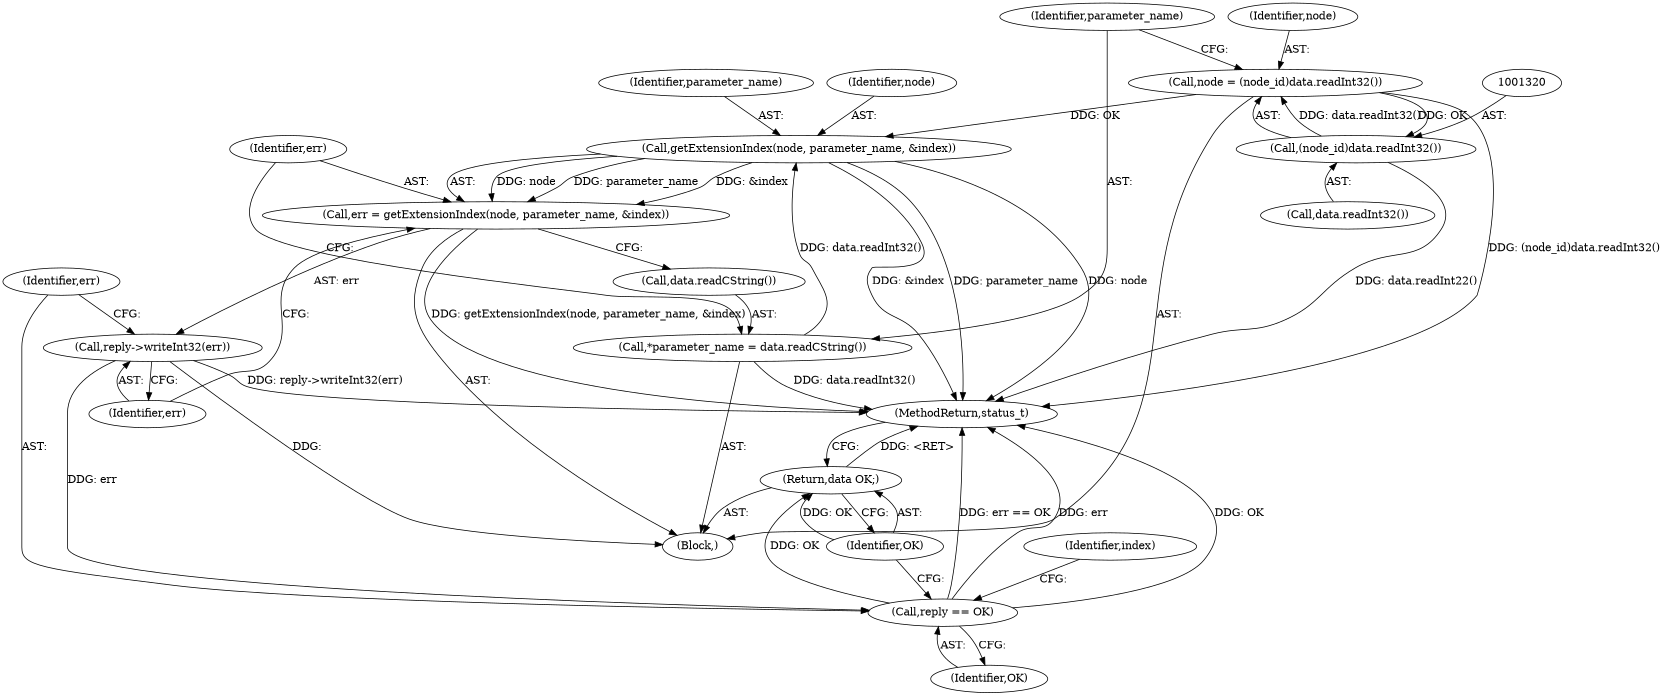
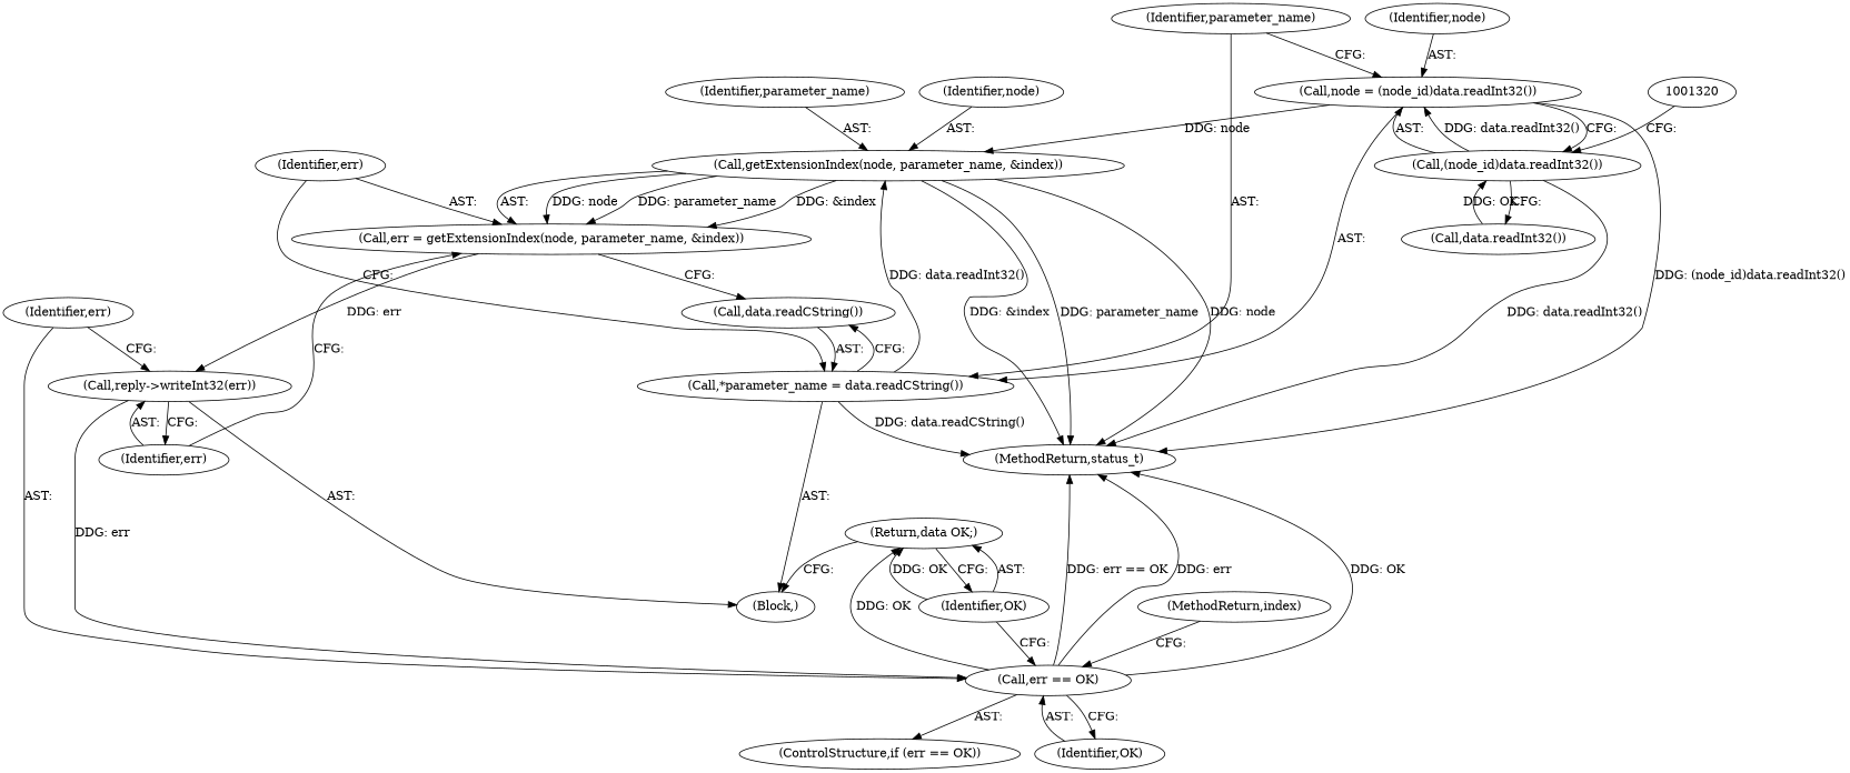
  digraph {
    n1 [label="(Call,getExtensionIndex(node, parameter_name, &index))"]
    n2 [label="(Call,err = getExtensionIndex(node, parameter_name, &index))"]
    n3 [label="(MethodReturn,status_t)"]
    n4 [label="(Block,)"]
    n5 [label="(Call,data.readCString())"]
    n6 [label="(Call,reply->writeInt32(err))"]
    n7 [label="(Return,data OK;)"]
    n8 [label="(Call,node = (node_id)data.readInt32())"]
    n9 [label="(Call,(node_id)data.readInt32())"]
    n10 [label="(Call,data.readInt32())"]
    n11 [label="(Call,*parameter_name = data.readCString())"]
-   n12 [label="(Call,reply == OK)"]
+   n12 [label="(Call,err == OK)"]
    n13 [label="(Identifier,err)"]
+   n14 [label="(ControlStructure,if (err == OK))"]
    n15 [label="(Identifier,OK)"]
    n16 [label="(Identifier,OK)"]
    n17 [label="(Identifier,node)"]
    n18 [label="(Identifier,parameter_name)"]
    n19 [label="(Identifier,err)"]
-   n20 [label="(Identifier,index)"]
+   n20 [label="(MethodReturn,index)"]
    n21 [label="(Identifier,parameter_name)"]
    n22 [label="(Identifier,err)"]
    n23 [label="(Identifier,node)"]
    1001320
    n1 -> n2 [label="AST: "]
    n1 -> n2 [label="DDG: node"]
    n1 -> n2 [label="DDG: parameter_name"]
    n1 -> n2 [label="DDG: &index"]
    n1 -> n3 [label="DDG: &index"]
    n1 -> n3 [label="DDG: parameter_name"]
    n1 -> n3 [label="DDG: node"]
-   n2 -> n3 [label="DDG: getExtensionIndex(node, parameter_name, &index)"]
-   n2 -> n4 [label="AST: "]
    n2 -> n5 [label="CFG: "]
-   n2 -> n6 [label="AST: err"]
-   n3 -> n7 [label="CFG: "]
+   n2 -> n6 [label="DDG: err"]
    n5 -> n11 [label="AST: "]
-   n6 -> n3 [label="DDG: reply->writeInt32(err)"]
-   n6 -> n4 [label="DDG: "]
+   n6 -> n4 [label="AST: "]
    n6 -> n12 [label="DDG: err"]
    n6 -> n13 [label="CFG: "]
-   n7 -> n3 [label="DDG: <RET>"]
-   n7 -> n4 [label="AST: "]
+   n7 -> n4 [label="CFG: "]
    n7 -> n16 [label="CFG: "]
-   n8 -> n1 [label="DDG: OK"]
+   n8 -> n1 [label="DDG: node"]
    n8 -> n3 [label="DDG: (node_id)data.readInt32()"]
-   n8 -> n4 [label="AST: "]
-   n8 -> n9 [label="DDG: OK"]
-   n9 -> n3 [label="DDG: data.readInt22()"]
+   n8 -> n11 [label="AST: "]
+   n8 -> n9 [label="CFG: "]
+   n9 -> n3 [label="DDG: data.readInt32()"]
    n9 -> n8 [label="AST: "]
    n9 -> n8 [label="DDG: data.readInt32()"]
-   n10 -> n9 [label="AST: "]
+   n9 -> n10 [label="CFG: "]
+   n10 -> n9 [label="DDG: OK"]
    n11 -> n1 [label="DDG: data.readInt32()"]
-   n11 -> n3 [label="DDG: data.readInt32()"]
+   n11 -> n3 [label="DDG: data.readCString()"]
    n11 -> n4 [label="AST: "]
+   n11 -> n5 [label="CFG: "]
    n12 -> n3 [label="DDG: err == OK"]
    n12 -> n3 [label="DDG: err"]
    n12 -> n3 [label="DDG: OK"]
    n12 -> n7 [label="DDG: OK"]
+   n12 -> n14 [label="AST: "]
    n12 -> n15 [label="CFG: "]
    n13 -> n2 [label="CFG: "]
    n13 -> n6 [label="AST: "]
    n15 -> n12 [label="AST: "]
    n16 -> n7 [label="AST: "]
    n16 -> n7 [label="DDG: OK"]
    n16 -> n12 [label="CFG: "]
    n17 -> n8 [label="AST: "]
    n18 -> n1 [label="AST: "]
    n19 -> n2 [label="AST: "]
    n19 -> n11 [label="CFG: "]
    n20 -> n12 [label="CFG: "]
    n21 -> n8 [label="CFG: "]
    n21 -> n11 [label="AST: "]
    n22 -> n6 [label="CFG: "]
    n22 -> n12 [label="AST: "]
    n23 -> n1 [label="AST: "]
-   1001320 -> n9 [label="AST: "]
+   1001320 -> n9 [label="CFG: "]
  }
